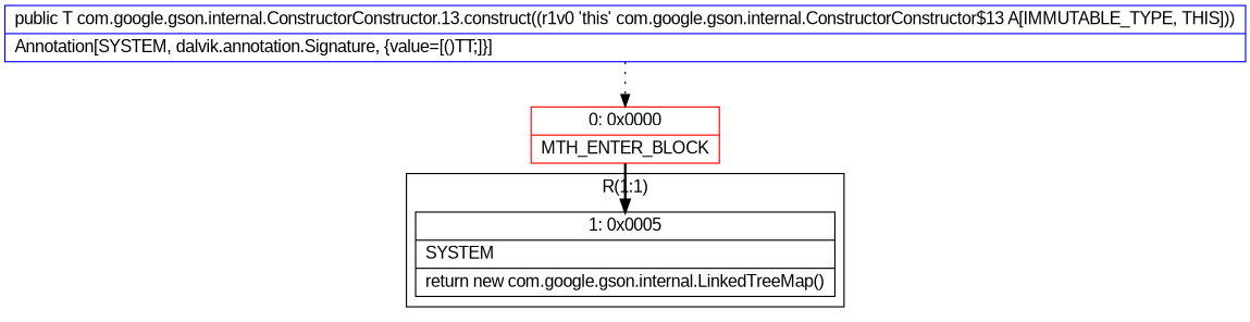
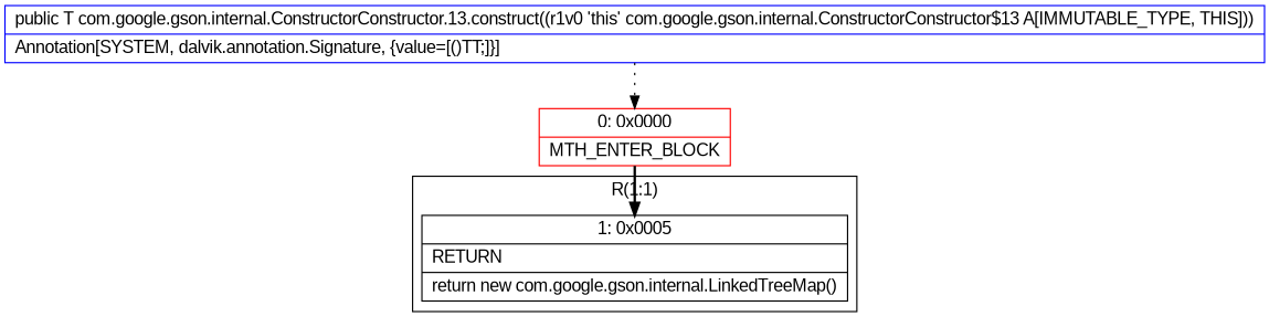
  digraph {
    fontname="Liberation Sans"
    node [shape=record fontname="Liberation Sans"]
    edge [fontname="Liberation Sans"]
-   n1 [color=black label="{1\:\ 0x0005|SYSTEM\l|return new com.google.gson.internal.LinkedTreeMap()\l}"]
+   n1 [color=black label="{1\:\ 0x0005|RETURN\l|return new com.google.gson.internal.LinkedTreeMap()\l}"]
    n2 [color=red label="{0\:\ 0x0000|MTH_ENTER_BLOCK\l}"]
    n3 [label="{public T com.google.gson.internal.ConstructorConstructor.13.construct((r1v0 'this' com.google.gson.internal.ConstructorConstructor$13 A[IMMUTABLE_TYPE, THIS]))  | Annotation[SYSTEM, dalvik.annotation.Signature, \{value=[()TT;]\}]\l}" color=blue]
    subgraph cluster_1 {
      label="R(1:1)"
      n1
    }
    n2 -> n1 [style=bold]
    n3 -> n2 [style=dotted]
  }
